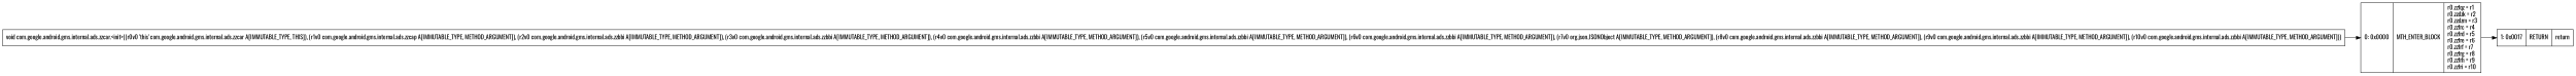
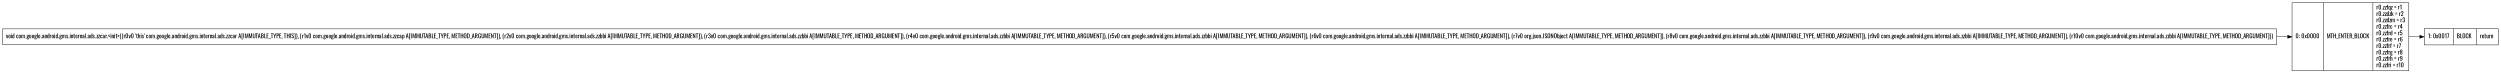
  digraph {
    rankdir=LR
    fontname=Oswald
    node [shape=record fontname=Oswald]
    edge [fontname=Oswald]
    n1 [label="{0\:\ 0x0000|MTH_ENTER_BLOCK\l|r0.zzfqz = r1\lr0.zzdzk = r2\lr0.zzdzm = r3\lr0.zzfrc = r4\lr0.zzfrd = r5\lr0.zzfre = r6\lr0.zzfrf = r7\lr0.zzfrg = r8\lr0.zzfrh = r9\lr0.zzfri = r10\l}"]
-   n2 [label="{1\:\ 0x0017|RETURN\l|return\l}"]
+   n2 [label="{1\:\ 0x0017|BLOCK\l|return\l}"]
    n3 [label="{void com.google.android.gms.internal.ads.zzcar.\<init\>((r0v0 'this' com.google.android.gms.internal.ads.zzcar A[IMMUTABLE_TYPE, THIS]), (r1v0 com.google.android.gms.internal.ads.zzcap A[IMMUTABLE_TYPE, METHOD_ARGUMENT]), (r2v0 com.google.android.gms.internal.ads.zzbbi A[IMMUTABLE_TYPE, METHOD_ARGUMENT]), (r3v0 com.google.android.gms.internal.ads.zzbbi A[IMMUTABLE_TYPE, METHOD_ARGUMENT]), (r4v0 com.google.android.gms.internal.ads.zzbbi A[IMMUTABLE_TYPE, METHOD_ARGUMENT]), (r5v0 com.google.android.gms.internal.ads.zzbbi A[IMMUTABLE_TYPE, METHOD_ARGUMENT]), (r6v0 com.google.android.gms.internal.ads.zzbbi A[IMMUTABLE_TYPE, METHOD_ARGUMENT]), (r7v0 org.json.JSONObject A[IMMUTABLE_TYPE, METHOD_ARGUMENT]), (r8v0 com.google.android.gms.internal.ads.zzbbi A[IMMUTABLE_TYPE, METHOD_ARGUMENT]), (r9v0 com.google.android.gms.internal.ads.zzbbi A[IMMUTABLE_TYPE, METHOD_ARGUMENT]), (r10v0 com.google.android.gms.internal.ads.zzbbi A[IMMUTABLE_TYPE, METHOD_ARGUMENT])) }"]
    n1 -> n2
    n3 -> n1
  }
